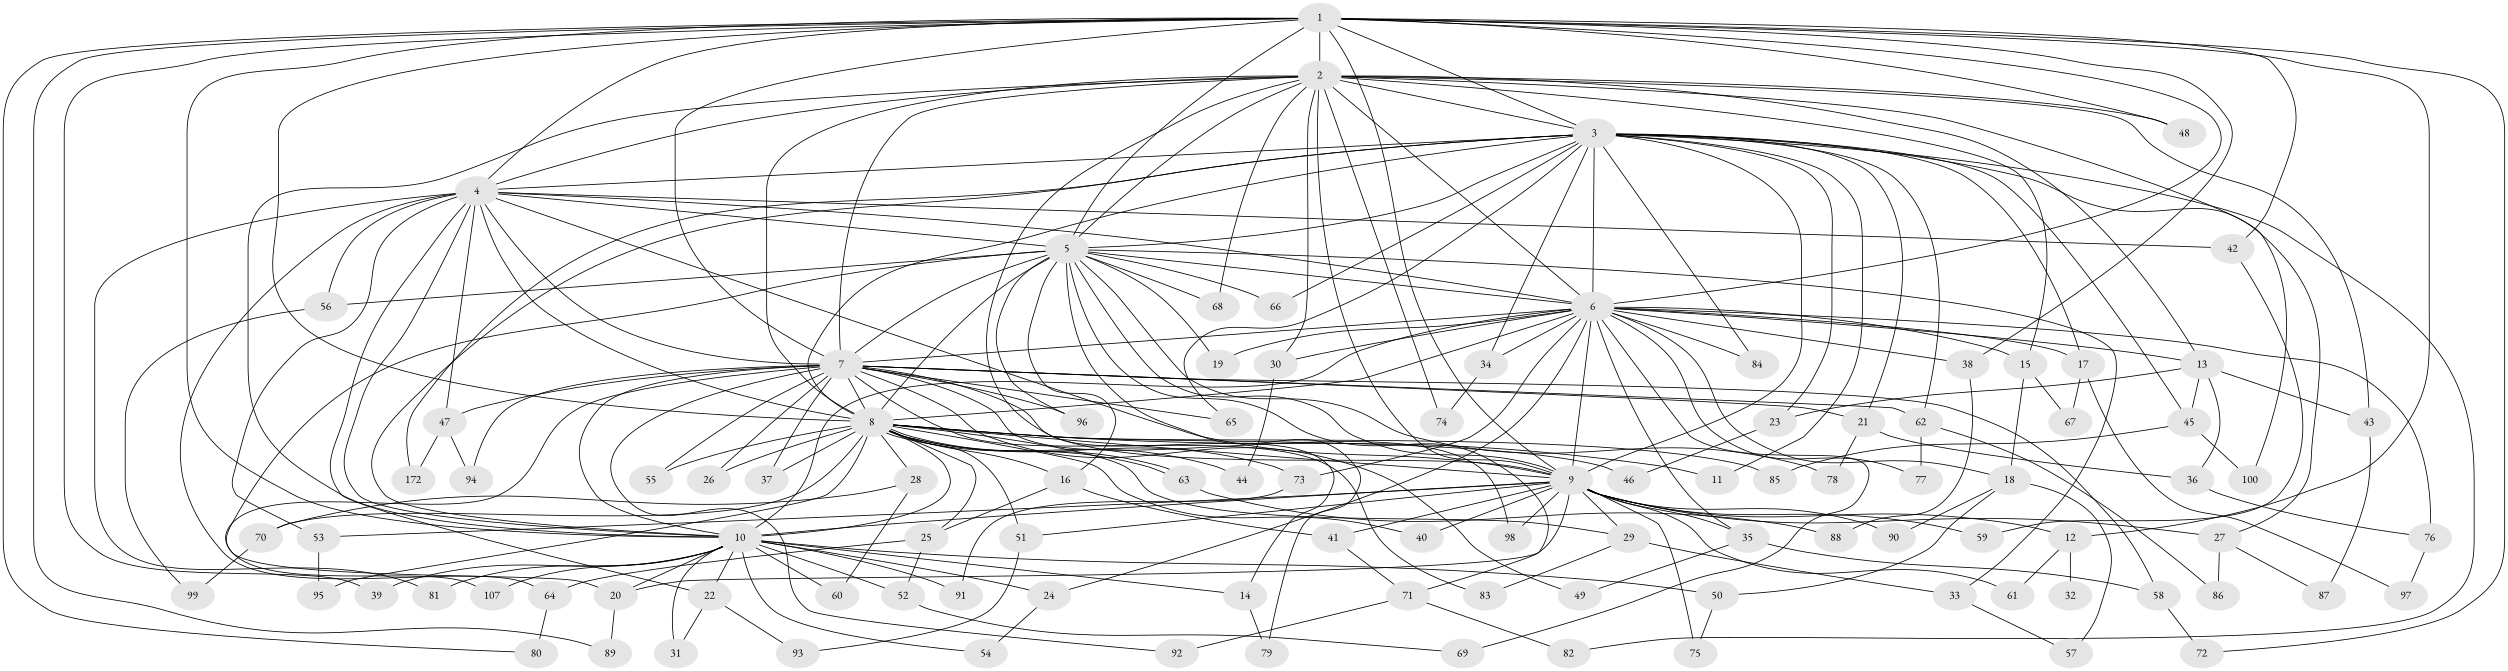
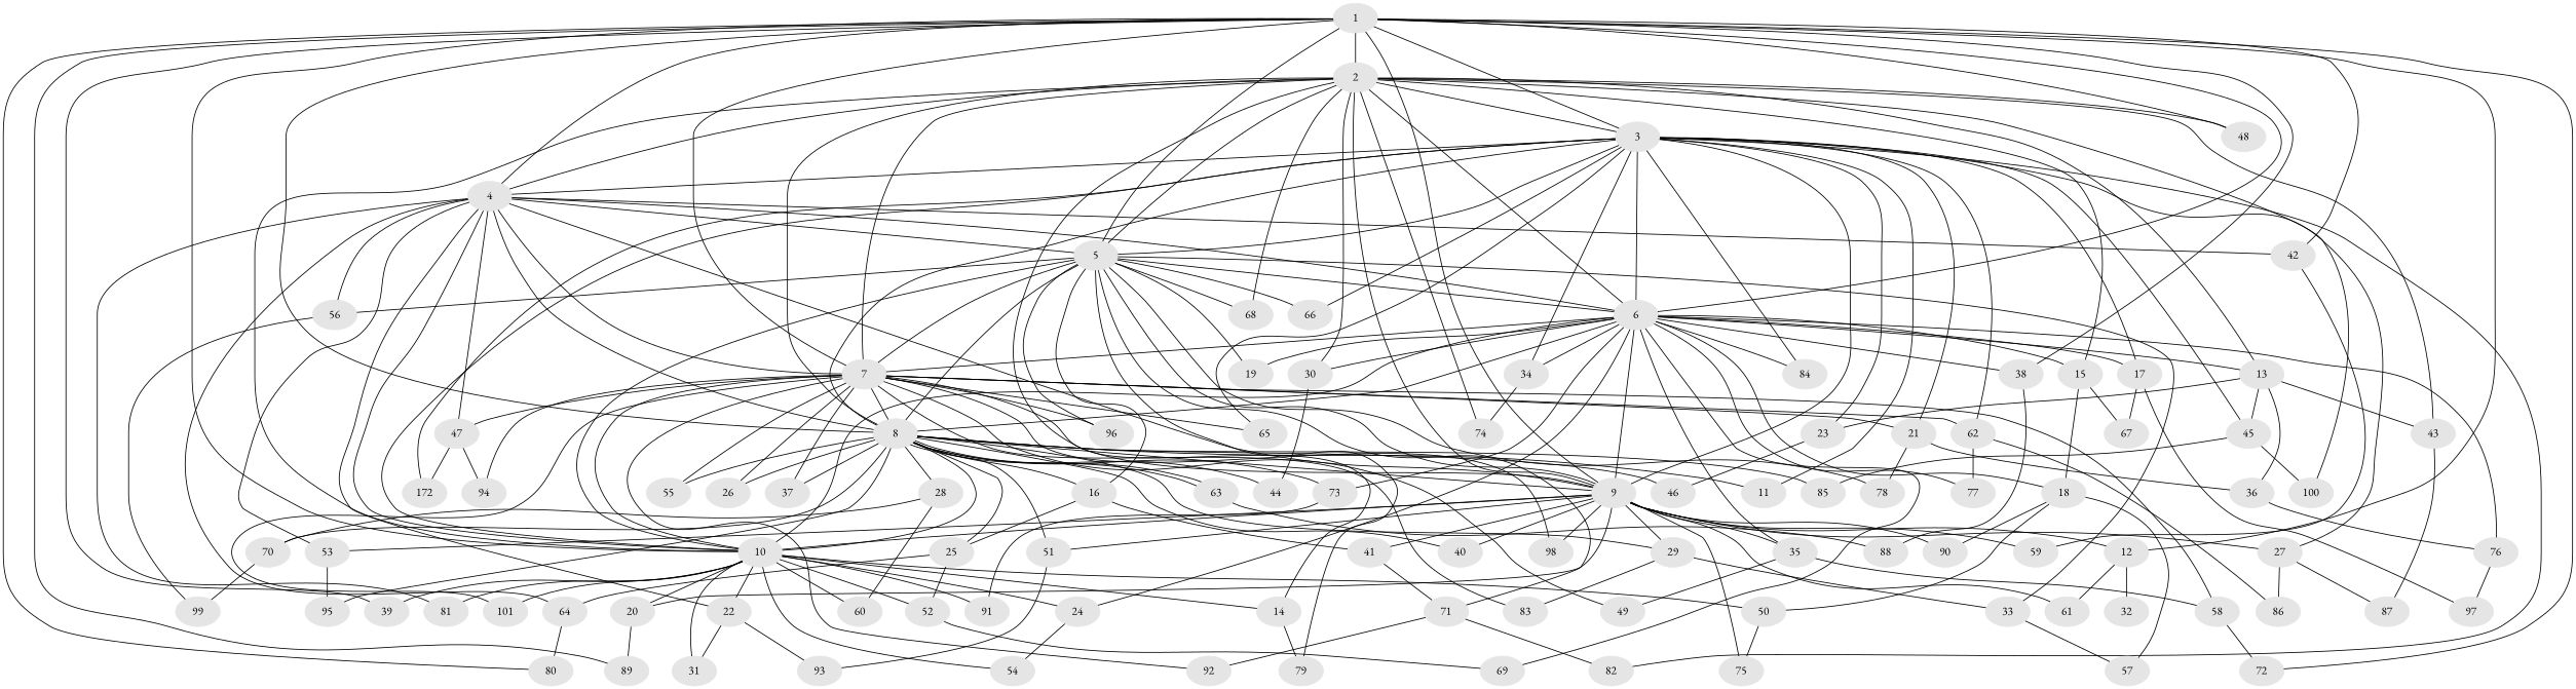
  graph {
    fontname="EB Garamond"
    node [color=gray90 fontname="EB Garamond" style=filled]
    edge [fontname="EB Garamond"]
    1
    2
    3
    4
    5
    6
    7
    8
    9
    10
    12
    38
    39
    42
    48
    72
    80
    89
    13
    14
    15
    30
    43
    68
    74
    100
    11
    17
    21
    23
    27
    34
    45
    62
    65
    66
    82
    84
    n39 [label=172]
    22
    47
    53
    56
    64
    81
    16
    19
    33
    71
    78
    79
    96
    18
    24
    35
    69
    73
    76
    77
    26
    37
    49
    55
    58
    83
    92
    94
    98
-   101 [label=107]
+   101
    28
    25
    29
    40
    44
    46
    51
    63
    70
    85
    95
    20
    41
    59
    61
    75
    90
    31
    50
    52
    54
    60
    91
    32
    88
    36
    67
    87
    97
    86
    93
    99
    57
    1 -- 2
    1 -- 3
    1 -- 4
    1 -- 5
    1 -- 6
    1 -- 7
    1 -- 8
    1 -- 9
    1 -- 10
    1 -- 12
    1 -- 38
    1 -- 39
    1 -- 42
    1 -- 48
    1 -- 72
    1 -- 80
    1 -- 89
    2 -- 3
    2 -- 4
    2 -- 5
    2 -- 6
    2 -- 7
    2 -- 8
    2 -- 9
    2 -- 10
    2 -- 48
    2 -- 13
    2 -- 14
    2 -- 15
    2 -- 30
    2 -- 43
    2 -- 68
    2 -- 74
    2 -- 100
    3 -- 4
    3 -- 5
    3 -- 6
    3 -- 8
    3 -- 9
    3 -- 10
    3 -- 11
    3 -- 17
    3 -- 21
    3 -- 23
    3 -- 27
    3 -- 34
    3 -- 45
    3 -- 62
    3 -- 65
    3 -- 66
    3 -- 82
    3 -- 84
    3 -- n39
    4 -- 5
    4 -- 6
    4 -- 7
    4 -- 8
    4 -- 9
    4 -- 10
    4 -- 42
    4 -- 22
    4 -- 47
    4 -- 53
    4 -- 56
    4 -- 64
    4 -- 81
    5 -- 6
    5 -- 7
    5 -- 8
    5 -- 9
-   5 -- 20
+   5 -- 10
    5 -- 68
    5 -- 66
    5 -- 56
    5 -- 16
    5 -- 19
    5 -- 33
    5 -- 71
    5 -- 78
    5 -- 79
    5 -- 96
    6 -- 7
    6 -- 8
    6 -- 9
    6 -- 10
    6 -- 38
    6 -- 13
    6 -- 15
    6 -- 30
    6 -- 17
    6 -- 34
    6 -- 84
    6 -- 19
    6 -- 18
    6 -- 24
    6 -- 35
    6 -- 69
    6 -- 73
    6 -- 76
    6 -- 77
    7 -- 8
    7 -- 9
    7 -- 10
    7 -- 21
    7 -- 62
    7 -- 65
    7 -- 47
    7 -- 96
    7 -- 26
    7 -- 37
    7 -- 49
    7 -- 55
    7 -- 58
    7 -- 83
    7 -- 92
    7 -- 94
    7 -- 98
    7 -- 101
    8 -- 9
    8 -- 10
    8 -- 11
    8 -- 16
    8 -- 73
    8 -- 26
    8 -- 37
    8 -- 55
    8 -- 28
    8 -- 25
    8 -- 29
    8 -- 40
    8 -- 44
    8 -- 46
    8 -- 51
    8 -- 63
    8 -- 63
    8 -- 70
    8 -- 85
    8 -- 95
    9 -- 10
    9 -- 12
    9 -- 27
    9 -- 53
    9 -- 35
    9 -- 98
    9 -- 29
    9 -- 40
    9 -- 51
    9 -- 20
    9 -- 41
    9 -- 59
    9 -- 61
    9 -- 75
    9 -- 90
    10 -- 39
    10 -- 14
    10 -- 22
    10 -- 81
    10 -- 24
    10 -- 101
    10 -- 20
    10 -- 31
    10 -- 50
    10 -- 52
    10 -- 54
    10 -- 60
    10 -- 91
    12 -- 61
    12 -- 32
    38 -- 88
    42 -- 59
    13 -- 43
    13 -- 23
    13 -- 45
    13 -- 36
    14 -- 79
    15 -- 18
    15 -- 67
    30 -- 44
    43 -- 87
    17 -- 67
    17 -- 97
    21 -- 78
    21 -- 36
    23 -- 46
    27 -- 87
    27 -- 86
    34 -- 74
    45 -- 100
    45 -- 85
    62 -- 77
    62 -- 86
    22 -- 31
    22 -- 93
    47 -- n39
    47 -- 94
    53 -- 95
    56 -- 99
    64 -- 80
    16 -- 25
    16 -- 41
    33 -- 57
    71 -- 82
    71 -- 92
    18 -- 90
    18 -- 50
    18 -- 57
    24 -- 54
    35 -- 49
    35 -- 58
    73 -- 91
    76 -- 97
    58 -- 72
    28 -- 70
    28 -- 60
    25 -- 64
    25 -- 52
    29 -- 33
    29 -- 83
    51 -- 93
    63 -- 88
    70 -- 99
    20 -- 89
    41 -- 71
    50 -- 75
    52 -- 69
    36 -- 76
  }
